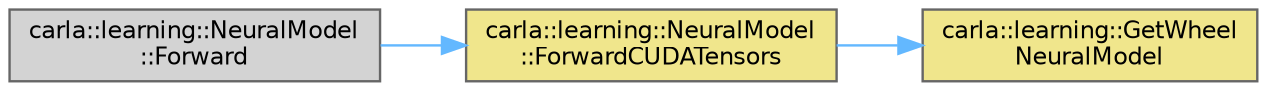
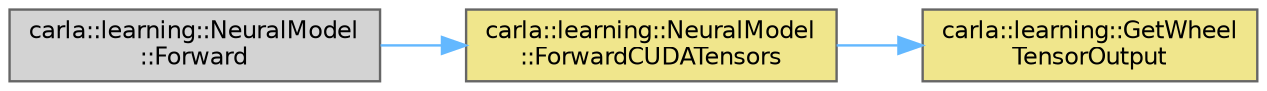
  digraph {
    rankdir=RL
    node [color=grey40 fillcolor=khaki fontname=Helvetica fontsize=10 shape=box style=filled]
    edge [color=steelblue1 dir=back fontname=Helvetica fontsize=10 labelfontname=Helvetica labelfontsize=10 style=solid]
-   n1 [color=gray40 fontcolor=black height=0.2 label="carla::learning::GetWheel\lNeuralModel" width=0.4]
+   n1 [color=gray40 fontcolor=black height=0.2 label="carla::learning::GetWheel\lTensorOutput" width=0.4]
    n2 [height=0.2 label="carla::learning::NeuralModel\l::ForwardCUDATensors" width=0.4]
    n3 [fillcolor=lightgrey height=0.2 label="carla::learning::NeuralModel\l::Forward" width=0.4]
    n1 -> n2
    n2 -> n3
  }
